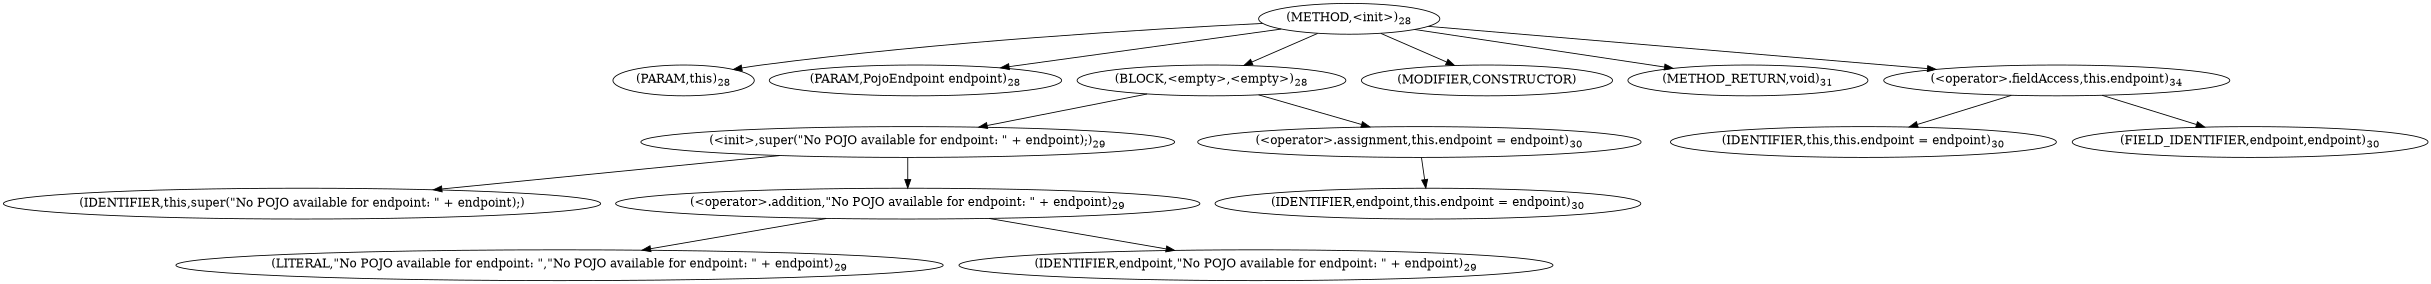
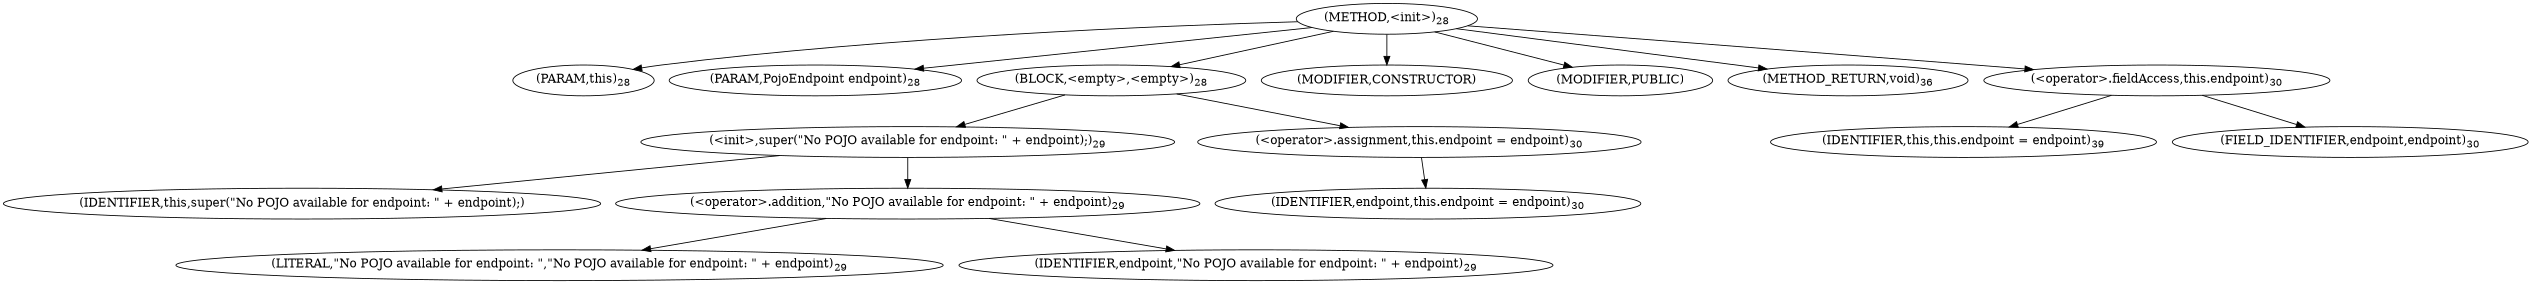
  digraph {
    n1 [label=<(METHOD,&lt;init&gt;)<SUB>28</SUB>>]
    n2 [label=<(PARAM,this)<SUB>28</SUB>>]
    n3 [label=<(PARAM,PojoEndpoint endpoint)<SUB>28</SUB>>]
    n4 [label=<(BLOCK,&lt;empty&gt;,&lt;empty&gt;)<SUB>28</SUB>>]
    n5 [label=<(MODIFIER,CONSTRUCTOR)>]
-   n7 [label=<(METHOD_RETURN,void)<SUB>31</SUB>>]
-   n8 [label=<(&lt;operator&gt;.fieldAccess,this.endpoint)<SUB>34</SUB>>]
+   n6 [label=<(MODIFIER,PUBLIC)>]
+   n7 [label=<(METHOD_RETURN,void)<SUB>36</SUB>>]
+   n8 [label=<(&lt;operator&gt;.fieldAccess,this.endpoint)<SUB>30</SUB>>]
    n9 [label=<(&lt;init&gt;,super(&quot;No POJO available for endpoint: &quot; + endpoint);)<SUB>29</SUB>>]
    n10 [label=<(&lt;operator&gt;.assignment,this.endpoint = endpoint)<SUB>30</SUB>>]
    n11 [label=<(IDENTIFIER,this,super(&quot;No POJO available for endpoint: &quot; + endpoint);)>]
    n12 [label=<(&lt;operator&gt;.addition,&quot;No POJO available for endpoint: &quot; + endpoint)<SUB>29</SUB>>]
    n13 [label=<(IDENTIFIER,endpoint,this.endpoint = endpoint)<SUB>30</SUB>>]
    n14 [label=<(LITERAL,&quot;No POJO available for endpoint: &quot;,&quot;No POJO available for endpoint: &quot; + endpoint)<SUB>29</SUB>>]
    n15 [label=<(IDENTIFIER,endpoint,&quot;No POJO available for endpoint: &quot; + endpoint)<SUB>29</SUB>>]
-   n16 [label=<(IDENTIFIER,this,this.endpoint = endpoint)<SUB>30</SUB>>]
+   n16 [label=<(IDENTIFIER,this,this.endpoint = endpoint)<SUB>39</SUB>>]
    n17 [label=<(FIELD_IDENTIFIER,endpoint,endpoint)<SUB>30</SUB>>]
    n1 -> n2
    n1 -> n3
    n1 -> n4
    n1 -> n5
+   n1 -> n6
    n1 -> n7
    n1 -> n8
    n4 -> n9
    n4 -> n10
    n8 -> n16
    n8 -> n17
    n9 -> n11
    n9 -> n12
    n10 -> n13
    n12 -> n14
    n12 -> n15
  }
